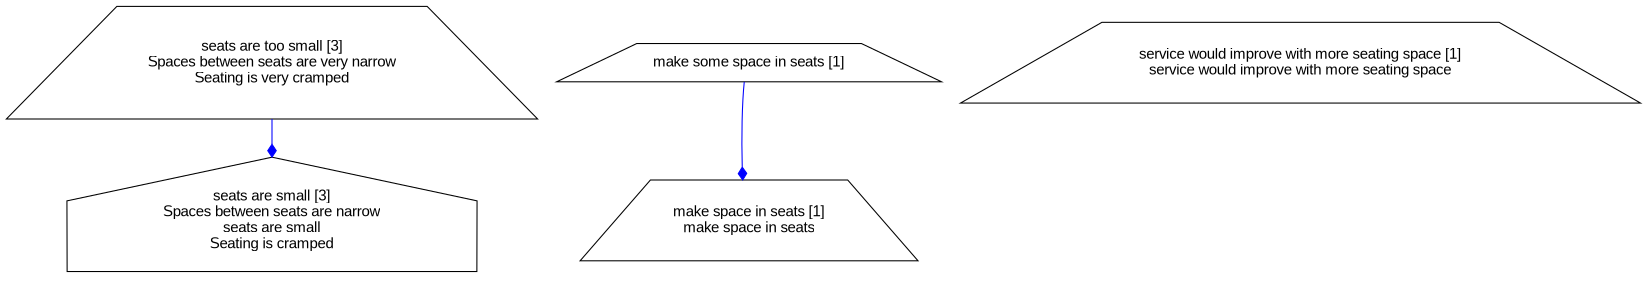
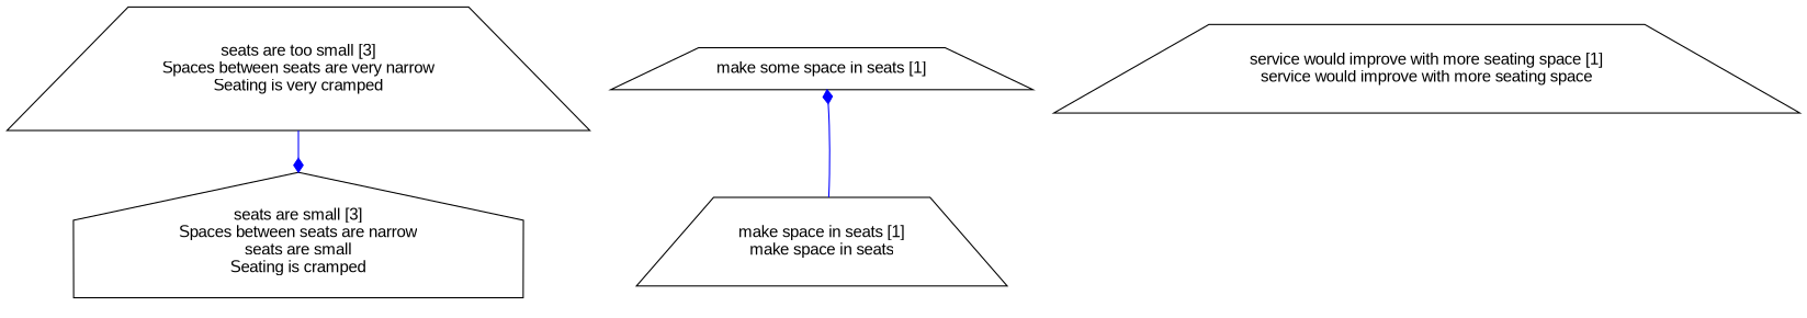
  digraph {
    fontname="Liberation Sans"
    node [shape=trapezium fontname="Liberation Sans"]
    edge [color=blue arrowhead=diamond fontname="Liberation Sans"]
    "seats are too small [3]\nSpaces between seats are very narrow\nSeating is very cramped"
    "seats are small [3]\nSpaces between seats are narrow\nseats are small\nSeating is cramped" [shape=house]
    "make some space in seats [1]"
    "make space in seats [1]\nmake space in seats"
    "service would improve with more seating space [1]\nservice would improve with more seating space"
    "seats are too small [3]\nSpaces between seats are very narrow\nSeating is very cramped" -> "seats are small [3]\nSpaces between seats are narrow\nseats are small\nSeating is cramped"
-   "make some space in seats [1]" -> "make space in seats [1]\nmake space in seats"
+   "make space in seats [1]\nmake space in seats" -> "make some space in seats [1]"
  }
